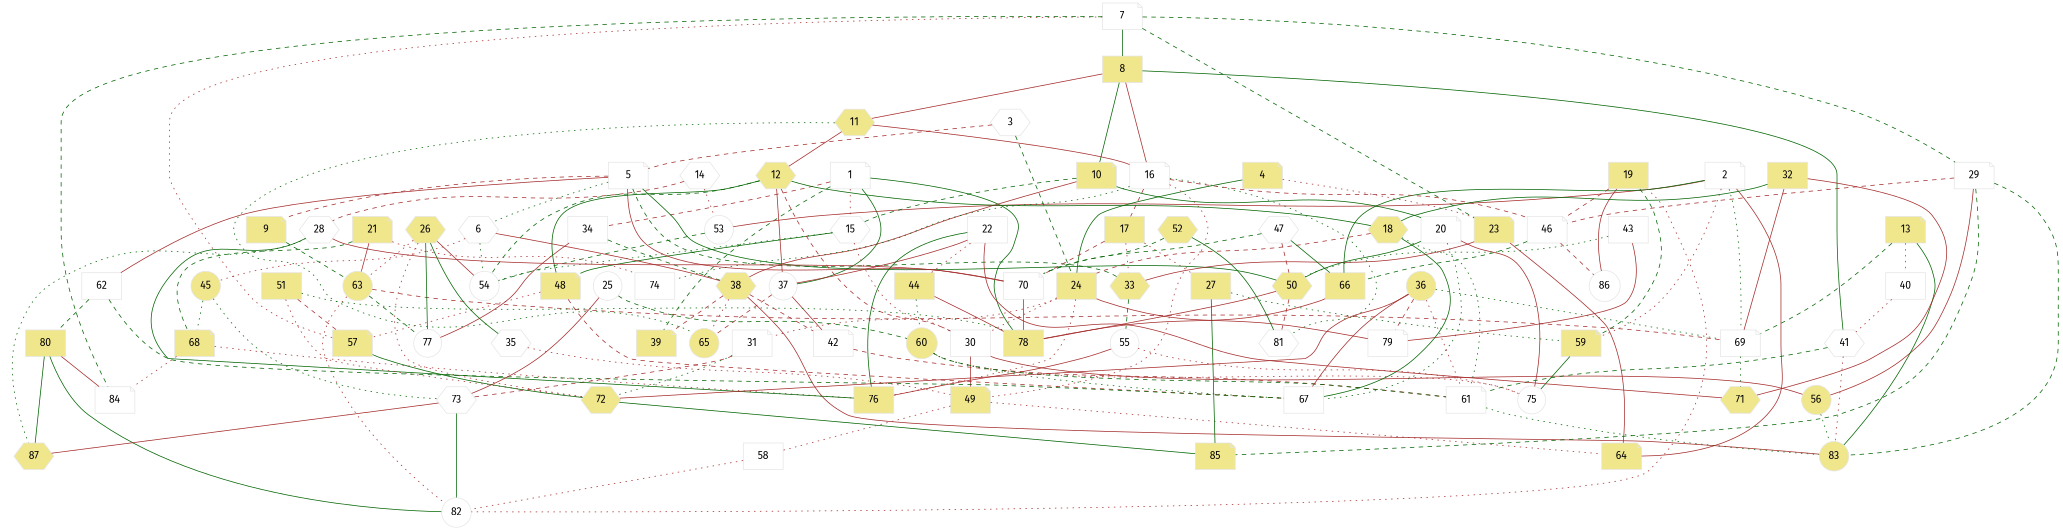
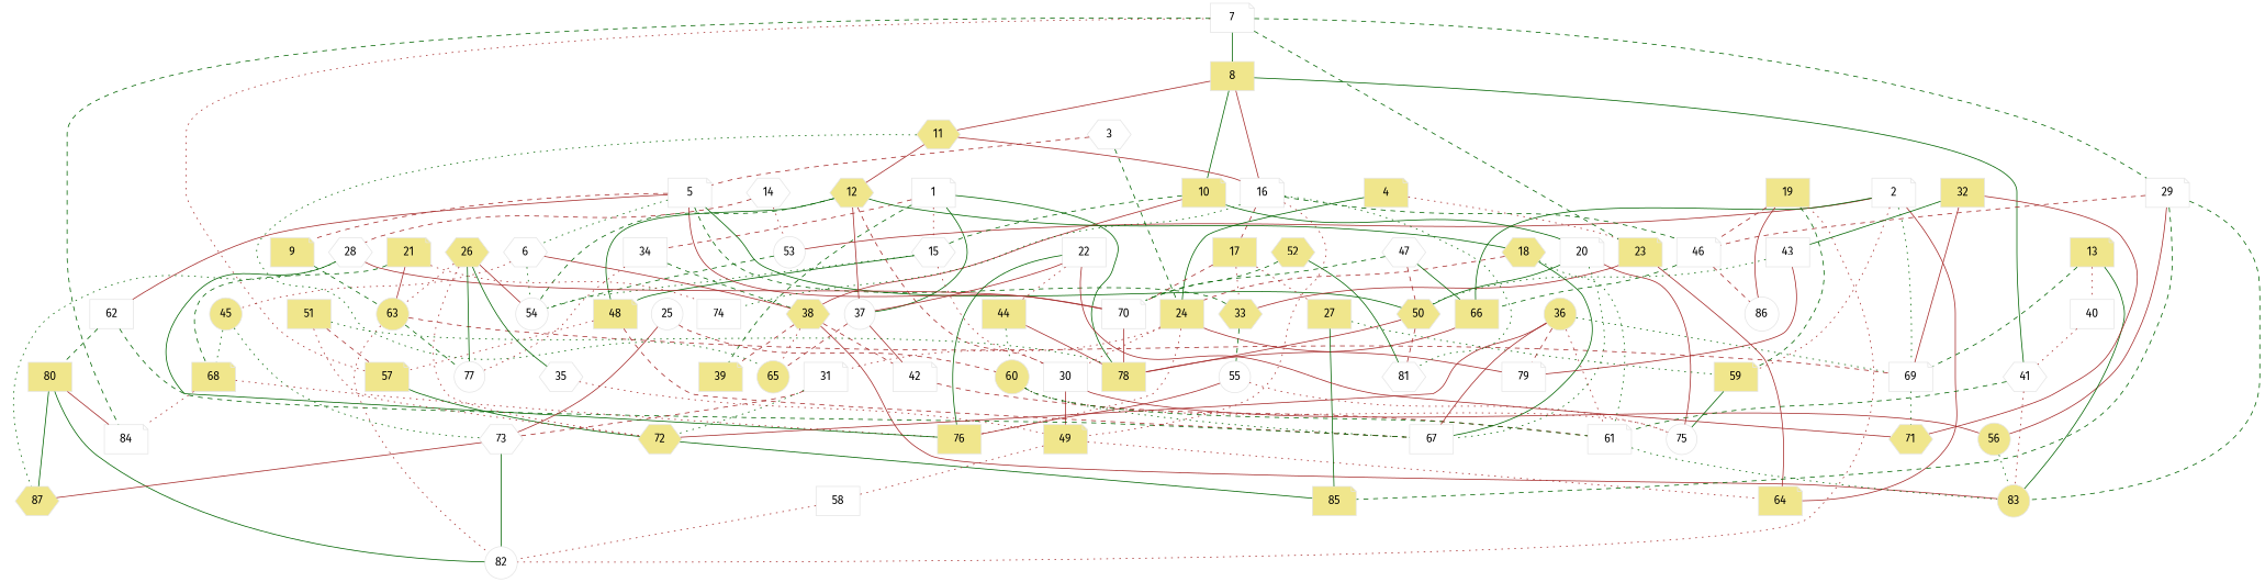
  graph {
    fontname="Fira Sans"
    node [color=gray90 fillcolor=khaki fontname="Fira Sans" shape=note style=filled]
    edge [color=brown fontname="Fira Sans" style=solid]
    1 [fillcolor=white]
    15 [fillcolor=white shape=hexagon]
    34 [fillcolor=white shape=box]
    37 [fillcolor=white shape=circle]
    39
    78 [shape=box]
    54 [fillcolor=white shape=circle]
    30 [fillcolor=white shape=box]
    48
    38 [shape=hexagon]
    77 [fillcolor=white shape=circle]
    65 [shape=circle]
    42 [fillcolor=white]
    2 [fillcolor=white]
    53 [fillcolor=white shape=circle]
    59
    64
    66 [shape=box]
    69 [fillcolor=white]
    75 [fillcolor=white shape=circle]
    71 [shape=hexagon]
    3 [fillcolor=white shape=hexagon]
    5 [fillcolor=white]
    24 [shape=box]
    6 [fillcolor=white shape=hexagon]
    9
    33 [shape=hexagon]
    50 [shape=hexagon]
    62 [fillcolor=white shape=box]
    70 [fillcolor=white]
    76 [shape=box]
    31 [fillcolor=white]
    79 [fillcolor=white]
    4
    23
    45 [shape=circle]
    63 [shape=circle]
    55 [fillcolor=white shape=circle]
    81 [fillcolor=white shape=hexagon]
    67 [fillcolor=white shape=box]
    80 [shape=box]
    83 [shape=circle]
    68
    73 [fillcolor=white shape=hexagon]
    7 [fillcolor=white]
    8 [shape=box]
    29 [fillcolor=white]
    57
    84 [fillcolor=white]
    10
    11 [shape=hexagon]
    16 [fillcolor=white]
    41 [fillcolor=white shape=hexagon]
    46 [fillcolor=white]
    85
    56 [shape=circle]
    72 [shape=hexagon]
    20 [fillcolor=white]
    12 [shape=hexagon]
    17 [shape=box]
    49
    74 [fillcolor=white shape=box]
    61 [fillcolor=white]
    82 [fillcolor=white shape=circle]
    18 [shape=hexagon]
    13
    40 [fillcolor=white shape=box]
    14 [fillcolor=white shape=hexagon]
    28 [fillcolor=white shape=hexagon]
    87 [shape=hexagon]
    27 [shape=box]
    86 [fillcolor=white shape=circle]
    58 [fillcolor=white shape=box]
    19 [shape=box]
    21
    22 [fillcolor=white shape=box]
    44 [shape=box]
    60 [shape=circle]
    25 [fillcolor=white shape=circle]
    26 [shape=hexagon]
    35 [fillcolor=white shape=hexagon]
    32 [shape=box]
    43 [fillcolor=white shape=box]
    36 [shape=circle]
    47 [fillcolor=white shape=hexagon]
    51 [shape=box]
    52 [shape=hexagon]
    1 -- 15 [style=dotted]
    1 -- 34 [style=dashed]
    1 -- 37 [color=darkgreen]
    1 -- 39 [color=darkgreen style=dashed]
    1 -- 78 [color=darkgreen]
    15 -- 54 [color=darkgreen style=dotted]
    15 -- 30 [style=dotted]
    15 -- 48 [color=darkgreen]
    34 -- 38 [color=darkgreen style=dashed]
-   34 -- 77
+   34 -- 77 [style=dotted]
    37 -- 65 [style=dashed]
    37 -- 42
    30 -- 56
    30 -- 49
    48 -- 67 [style=dashed]
    48 -- 57 [style=dotted]
    38 -- 39 [style=dashed]
    38 -- 65 [style=dotted]
    38 -- 42 [style=dashed]
    38 -- 83
    42 -- 61 [style=dashed]
    2 -- 53
    2 -- 59 [style=dotted]
    2 -- 64
    2 -- 66 [color=darkgreen]
    2 -- 69 [color=darkgreen style=dotted]
    53 -- 54 [color=darkgreen style=dashed]
    59 -- 75 [color=darkgreen]
    66 -- 78
    69 -- 71 [color=darkgreen style=dotted]
    3 -- 5 [style=dashed]
    3 -- 24 [color=darkgreen style=dashed]
    5 -- 6 [color=darkgreen style=dotted]
    5 -- 9 [style=dashed]
    5 -- 33 [color=darkgreen style=dashed]
    5 -- 50 [color=darkgreen]
    5 -- 62
    5 -- 70
    24 -- 30 [style=dotted]
    24 -- 76 [style=dotted]
    24 -- 31 [style=dotted]
    24 -- 79
    6 -- 54 [color=darkgreen style=dotted]
    6 -- 38
    6 -- 45 [style=dotted]
    9 -- 63 [color=darkgreen style=dashed]
    33 -- 55 [color=darkgreen style=dashed]
    50 -- 78
    50 -- 81 [style=dashed]
    62 -- 67 [color=darkgreen style=dashed]
    62 -- 80 [color=darkgreen style=dashed]
    70 -- 78
    31 -- 73 [style=dashed]
    31 -- 72 [color=darkgreen style=dotted]
    4 -- 24 [color=darkgreen]
    4 -- 23 [style=dotted]
    23 -- 64
    23 -- 33
    45 -- 68 [color=darkgreen style=dotted]
    45 -- 73 [color=darkgreen style=dotted]
    63 -- 77 [color=darkgreen style=dashed]
    63 -- 69 [style=dashed]
    63 -- 82 [style=dotted]
    55 -- 75 [style=dotted]
    55 -- 76
    80 -- 84
    80 -- 82 [color=darkgreen]
    80 -- 87 [color=darkgreen]
    68 -- 76 [style=dotted]
    68 -- 84 [style=dotted]
    73 -- 82 [color=darkgreen]
    73 -- 87
    7 -- 23 [color=darkgreen style=dashed]
    7 -- 8 [color=darkgreen]
    7 -- 29 [color=darkgreen style=dashed]
    7 -- 57 [style=dotted]
    7 -- 84 [color=darkgreen style=dashed]
    8 -- 10 [color=darkgreen]
    8 -- 11
    8 -- 16
    8 -- 41 [color=darkgreen]
    29 -- 83 [color=darkgreen style=dashed]
    29 -- 46 [style=dashed]
    29 -- 85 [color=darkgreen style=dashed]
    29 -- 56
    57 -- 72 [color=darkgreen]
    10 -- 15 [color=darkgreen style=dashed]
    10 -- 38
    10 -- 20 [color=darkgreen]
    11 -- 65 [color=darkgreen style=dotted]
    11 -- 16
    11 -- 12
    16 -- 81 [color=darkgreen style=dotted]
-   16 -- 46 [style=dashed]
+   16 -- 46 [color=darkgreen style=dashed]
    16 -- 17 [style=dashed]
    16 -- 49 [style=dotted]
    16 -- 74 [color=darkgreen style=dotted]
    41 -- 83 [style=dotted]
    41 -- 61 [color=darkgreen style=dashed]
    46 -- 66 [color=darkgreen style=dashed]
    46 -- 86 [style=dashed]
    56 -- 83 [color=darkgreen style=dotted]
    72 -- 85 [color=darkgreen]
    20 -- 75
    20 -- 50 [color=darkgreen]
    20 -- 67 [color=darkgreen style=dotted]
    12 -- 37
    12 -- 54 [color=darkgreen style=dashed]
    12 -- 30 [style=dashed]
    12 -- 48 [color=darkgreen]
    12 -- 18 [color=darkgreen]
    17 -- 33 [style=dotted]
    17 -- 70 [style=dashed]
    17 -- 27 [style=dotted]
    49 -- 64 [style=dotted]
    49 -- 58 [style=dotted]
    61 -- 83 [color=darkgreen style=dotted]
    18 -- 24 [style=dashed]
    18 -- 67 [color=darkgreen]
    18 -- 61 [color=darkgreen style=dotted]
    13 -- 69 [color=darkgreen style=dashed]
    13 -- 83 [color=darkgreen]
    13 -- 40 [style=dotted]
    40 -- 41 [style=dotted]
    14 -- 53 [style=dotted]
    14 -- 28 [style=dashed]
    28 -- 70
    28 -- 76 [color=darkgreen]
    28 -- 87 [color=darkgreen style=dotted]
    27 -- 59 [color=darkgreen style=dotted]
    27 -- 85 [color=darkgreen]
    58 -- 82 [style=dotted]
    19 -- 59 [color=darkgreen style=dashed]
    19 -- 46 [style=dashed]
    19 -- 82 [style=dotted]
    19 -- 86
    21 -- 63
    21 -- 68 [color=darkgreen style=dashed]
    21 -- 74 [style=dotted]
    22 -- 37
    22 -- 71
    22 -- 76 [color=darkgreen]
    22 -- 44 [style=dotted]
    44 -- 78
    44 -- 60 [color=darkgreen style=dotted]
    60 -- 75 [style=dotted]
    60 -- 67 [color=darkgreen style=dotted]
    60 -- 61 [color=darkgreen style=dashed]
    25 -- 73
-   25 -- 60 [color=darkgreen style=dashed]
+   25 -- 60 [style=dashed]
    26 -- 54
    26 -- 77 [color=darkgreen]
    26 -- 63 [style=dotted]
    26 -- 72 [style=dotted]
    26 -- 35 [color=darkgreen]
    35 -- 49 [style=dotted]
    32 -- 69
    32 -- 71
-   32 -- 18 [color=darkgreen]
+   32 -- 43 [color=darkgreen]
    43 -- 50 [color=darkgreen style=dotted]
    43 -- 79
    36 -- 69 [color=darkgreen style=dotted]
    36 -- 79 [style=dashed]
    36 -- 67
    36 -- 72
    36 -- 61 [style=dotted]
    47 -- 66 [color=darkgreen]
    47 -- 50 [style=dashed]
    47 -- 70 [color=darkgreen style=dashed]
    51 -- 78 [color=darkgreen style=dotted]
    51 -- 57 [style=dashed]
    51 -- 72 [style=dotted]
    52 -- 70 [color=darkgreen style=dashed]
    52 -- 81 [color=darkgreen]
  }
